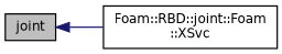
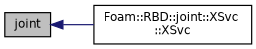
  digraph {
    rankdir=LR
    node [color=black fontname=Helvetica fontsize=10 shape=record]
    n1 [fillcolor=grey75 fontcolor=black height=0.2 label=joint style=filled width=0.4]
-   n2 [height=0.2 label="Foam::RBD::joint::Foam\l::XSvc" width=0.4]
+   n2 [height=0.2 label="Foam::RBD::joint::XSvc\l::XSvc" width=0.4]
    n1 -> n2 [color=midnightblue dir=back fontname=Helvetica fontsize=10 labelfontname=Helvetica labelfontsize=10 style=solid]
  }
